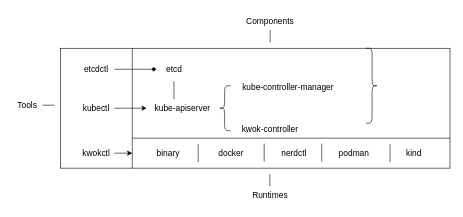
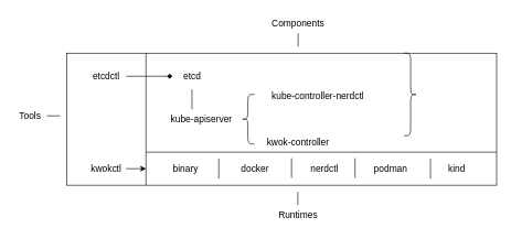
  <mxCell id="0" />
  <mxCell id="1" parent="0" />
  <mxCell id="2" value="" style="rounded=0;whiteSpace=wrap;html=1;" parent="1" vertex="1"><mxGeometry x="100" y="80" width="650" height="200" as="geometry" /></mxCell>
  <mxCell id="3" value="&lt;font style=&quot;font-size: 14px;&quot;&gt;Components&lt;/font&gt;" style="text;html=1;strokeColor=none;fillColor=none;align=center;verticalAlign=middle;whiteSpace=wrap;rounded=0;" parent="1" vertex="1"><mxGeometry x="420" y="20" width="60" height="30" as="geometry" /></mxCell>
  <mxCell id="4" value="&lt;font style=&quot;font-size: 14px;&quot;&gt;Tools&lt;/font&gt;" style="text;html=1;strokeColor=none;fillColor=none;align=center;verticalAlign=middle;whiteSpace=wrap;rounded=0;" parent="1" vertex="1"><mxGeometry x="20" y="160" width="50" height="30" as="geometry" /></mxCell>
  <mxCell id="5" value="&lt;span style=&quot;font-size: 14px;&quot;&gt;etcdctl&lt;/span&gt;" style="text;html=1;strokeColor=none;fillColor=none;align=center;verticalAlign=middle;whiteSpace=wrap;rounded=0;" parent="1" vertex="1"><mxGeometry x="130" y="100" width="60" height="30" as="geometry" /></mxCell>
- <mxCell id="6" value="&lt;font style=&quot;font-size: 14px;&quot;&gt;kubectl&lt;/font&gt;" style="text;html=1;strokeColor=none;fillColor=none;align=center;verticalAlign=middle;whiteSpace=wrap;rounded=0;" parent="1" vertex="1"><mxGeometry x="130" y="165" width="60" height="30" as="geometry" /></mxCell>
  <mxCell id="7" value="&lt;font style=&quot;font-size: 14px;&quot;&gt;kwokctl&lt;/font&gt;" style="text;html=1;strokeColor=none;fillColor=none;align=center;verticalAlign=middle;whiteSpace=wrap;rounded=0;" parent="1" vertex="1"><mxGeometry x="130" y="240" width="60" height="30" as="geometry" /></mxCell>
  <mxCell id="8" value="&lt;font style=&quot;font-size: 14px;&quot;&gt;etcd&lt;/font&gt;" style="text;html=1;strokeColor=none;fillColor=none;align=center;verticalAlign=middle;whiteSpace=wrap;rounded=0;" parent="1" vertex="1"><mxGeometry x="260" y="100" width="60" height="30" as="geometry" /></mxCell>
  <mxCell id="9" value="&lt;font style=&quot;font-size: 14px;&quot;&gt;kube-apiserver&lt;/font&gt;" style="text;html=1;strokeColor=none;fillColor=none;align=center;verticalAlign=middle;whiteSpace=wrap;rounded=0;" parent="1" vertex="1"><mxGeometry x="244" y="165" width="120" height="30" as="geometry" /></mxCell>
  <mxCell id="10" value="&lt;font style=&quot;font-size: 14px;&quot;&gt;binary&lt;/font&gt;" style="text;html=1;strokeColor=none;fillColor=none;align=center;verticalAlign=middle;whiteSpace=wrap;rounded=0;" parent="1" vertex="1"><mxGeometry x="250" y="240" width="60" height="30" as="geometry" /></mxCell>
  <mxCell id="11" value="&lt;font style=&quot;font-size: 14px;&quot;&gt;docker&lt;/font&gt;" style="text;html=1;strokeColor=none;fillColor=none;align=center;verticalAlign=middle;whiteSpace=wrap;rounded=0;" parent="1" vertex="1"><mxGeometry x="355" y="240" width="60" height="30" as="geometry" /></mxCell>
  <mxCell id="12" value="&lt;font style=&quot;font-size: 14px;&quot;&gt;nerdctl&lt;/font&gt;" style="text;html=1;strokeColor=none;fillColor=none;align=center;verticalAlign=middle;whiteSpace=wrap;rounded=0;" parent="1" vertex="1"><mxGeometry x="460" y="240" width="60" height="30" as="geometry" /></mxCell>
  <mxCell id="13" value="&lt;span style=&quot;font-size: 14px;&quot;&gt;podman&lt;/span&gt;" style="text;html=1;strokeColor=none;fillColor=none;align=center;verticalAlign=middle;whiteSpace=wrap;rounded=0;" parent="1" vertex="1"><mxGeometry x="560" y="240" width="60" height="30" as="geometry" /></mxCell>
  <mxCell id="14" value="&lt;font style=&quot;font-size: 14px;&quot;&gt;kind&lt;/font&gt;" style="text;html=1;strokeColor=none;fillColor=none;align=center;verticalAlign=middle;whiteSpace=wrap;rounded=0;" parent="1" vertex="1"><mxGeometry x="660" y="240" width="60" height="30" as="geometry" /></mxCell>
  <mxCell id="15" value="" style="endArrow=none;html=1;rounded=0;" parent="1" edge="1"><mxGeometry width="50" height="50" relative="1" as="geometry"><mxPoint x="220" y="280" as="sourcePoint" /><mxPoint x="220" y="80" as="targetPoint" /></mxGeometry></mxCell>
  <mxCell id="16" value="" style="endArrow=none;html=1;rounded=0;" parent="1" edge="1"><mxGeometry width="50" height="50" relative="1" as="geometry"><mxPoint x="220" y="230" as="sourcePoint" /><mxPoint x="750" y="230" as="targetPoint" /></mxGeometry></mxCell>
  <mxCell id="17" value="" style="endArrow=diamond;html=1;rounded=0;exitX=1;exitY=0.5;exitDx=0;exitDy=0;entryX=0;entryY=0.5;entryDx=0;entryDy=0;" parent="1" source="5" target="8" edge="1"><mxGeometry width="50" height="50" relative="1" as="geometry"><mxPoint x="210" y="115" as="sourcePoint" /><mxPoint x="250" y="115" as="targetPoint" /></mxGeometry></mxCell>
- <mxCell id="18" value="" style="endArrow=classic;html=1;rounded=0;entryX=0;entryY=0.5;entryDx=0;entryDy=0;exitX=1;exitY=0.5;exitDx=0;exitDy=0;" parent="1" source="6" target="9" edge="1"><mxGeometry width="50" height="50" relative="1" as="geometry"><mxPoint x="210" y="185" as="sourcePoint" /><mxPoint x="250" y="184.5" as="targetPoint" /></mxGeometry></mxCell>
  <mxCell id="19" value="" style="endArrow=classic;html=1;rounded=0;" parent="1" edge="1"><mxGeometry width="50" height="50" relative="1" as="geometry"><mxPoint x="190" y="255" as="sourcePoint" /><mxPoint x="220" y="255" as="targetPoint" /></mxGeometry></mxCell>
  <mxCell id="20" value="" style="endArrow=none;html=1;rounded=0;" parent="1" edge="1"><mxGeometry width="50" height="50" relative="1" as="geometry"><mxPoint x="330" y="270" as="sourcePoint" /><mxPoint x="330" y="240" as="targetPoint" /></mxGeometry></mxCell>
  <mxCell id="21" value="" style="endArrow=none;html=1;rounded=0;" parent="1" edge="1"><mxGeometry width="50" height="50" relative="1" as="geometry"><mxPoint x="440" y="269" as="sourcePoint" /><mxPoint x="440" y="239" as="targetPoint" /></mxGeometry></mxCell>
  <mxCell id="22" value="" style="endArrow=none;html=1;rounded=0;" parent="1" edge="1"><mxGeometry width="50" height="50" relative="1" as="geometry"><mxPoint x="536" y="269" as="sourcePoint" /><mxPoint x="536" y="239" as="targetPoint" /></mxGeometry></mxCell>
  <mxCell id="23" value="" style="endArrow=none;html=1;rounded=0;" parent="1" edge="1"><mxGeometry width="50" height="50" relative="1" as="geometry"><mxPoint x="650" y="270" as="sourcePoint" /><mxPoint x="650" y="240" as="targetPoint" /></mxGeometry></mxCell>
  <mxCell id="24" value="" style="shape=curlyBracket;whiteSpace=wrap;html=1;rounded=1;labelPosition=left;verticalLabelPosition=middle;align=right;verticalAlign=middle;" parent="1" vertex="1"><mxGeometry x="364" y="142.5" width="20" height="75" as="geometry" /></mxCell>
- <mxCell id="25" value="&lt;span style=&quot;font-size: 14px;&quot;&gt;kube-controller-manager&lt;/span&gt;" style="text;html=1;strokeColor=none;fillColor=none;align=center;verticalAlign=middle;whiteSpace=wrap;rounded=0;" parent="1" vertex="1"><mxGeometry x="390" y="130" width="180" height="30" as="geometry" /></mxCell>
+ <mxCell id="25" value="&lt;span style=&quot;font-size: 14px;&quot;&gt;kube-controller-nerdctl&lt;/span&gt;" style="text;html=1;strokeColor=none;fillColor=none;align=center;verticalAlign=middle;whiteSpace=wrap;rounded=0;" parent="1" vertex="1"><mxGeometry x="390" y="130" width="180" height="30" as="geometry" /></mxCell>
  <mxCell id="26" value="&lt;span style=&quot;font-size: 14px;&quot;&gt;kwok-controller&lt;/span&gt;" style="text;html=1;strokeColor=none;fillColor=none;align=center;verticalAlign=middle;whiteSpace=wrap;rounded=0;" parent="1" vertex="1"><mxGeometry x="390" y="200" width="120" height="30" as="geometry" /></mxCell>
  <mxCell id="27" value="" style="endArrow=none;html=1;rounded=0;" parent="1" edge="1"><mxGeometry width="50" height="50" relative="1" as="geometry"><mxPoint x="289.5" y="165" as="sourcePoint" /><mxPoint x="289.5" y="135" as="targetPoint" /></mxGeometry></mxCell>
  <mxCell id="28" value="" style="shape=curlyBracket;whiteSpace=wrap;html=1;rounded=1;labelPosition=left;verticalLabelPosition=middle;align=right;verticalAlign=middle;rotation=-180;" parent="1" vertex="1"><mxGeometry x="610" y="80" width="20" height="125" as="geometry" /></mxCell>
  <mxCell id="29" value="" style="endArrow=none;html=1;rounded=0;exitX=0.5;exitY=1;exitDx=0;exitDy=0;" parent="1" source="3" edge="1"><mxGeometry width="50" height="50" relative="1" as="geometry"><mxPoint x="546" y="279" as="sourcePoint" /><mxPoint x="450" y="70" as="targetPoint" /></mxGeometry></mxCell>
  <mxCell id="30" value="" style="endArrow=none;html=1;rounded=0;" parent="1" edge="1"><mxGeometry width="50" height="50" relative="1" as="geometry"><mxPoint x="90" y="175" as="sourcePoint" /><mxPoint x="70" y="175" as="targetPoint" /></mxGeometry></mxCell>
  <mxCell id="31" value="&lt;font style=&quot;font-size: 14px;&quot;&gt;Runtimes&lt;/font&gt;" style="text;html=1;strokeColor=none;fillColor=none;align=center;verticalAlign=middle;whiteSpace=wrap;rounded=0;" parent="1" vertex="1"><mxGeometry x="420" y="310" width="60" height="30" as="geometry" /></mxCell>
  <mxCell id="32" value="" style="endArrow=none;html=1;rounded=0;exitX=0.5;exitY=1;exitDx=0;exitDy=0;" parent="1" edge="1"><mxGeometry width="50" height="50" relative="1" as="geometry"><mxPoint x="449.5" y="290" as="sourcePoint" /><mxPoint x="449.5" y="310" as="targetPoint" /></mxGeometry></mxCell>
